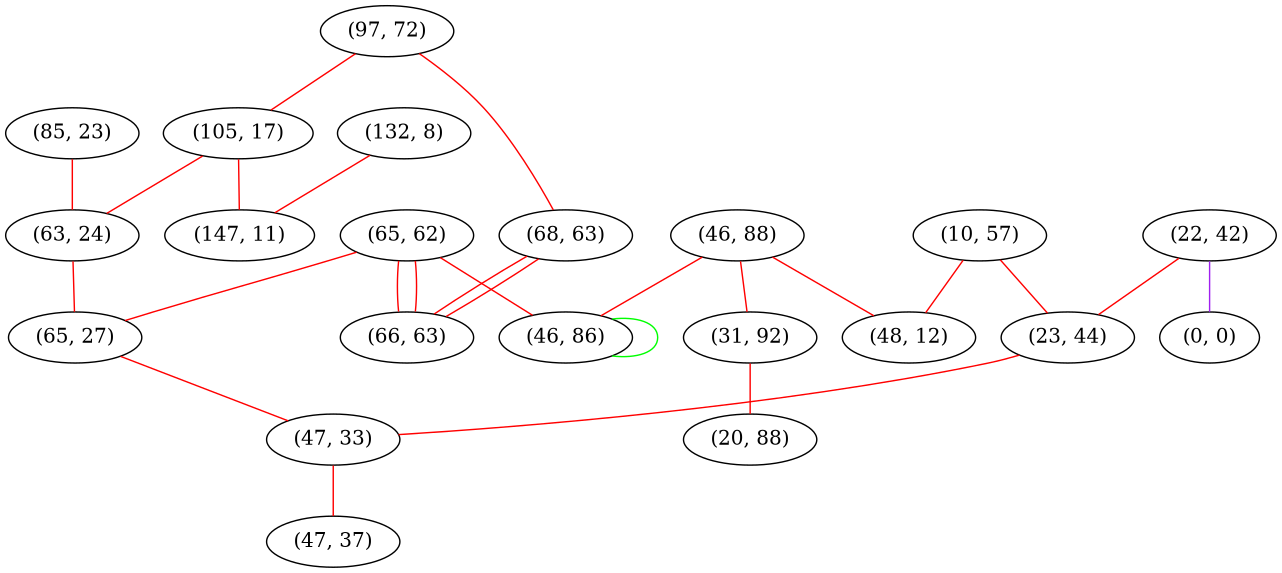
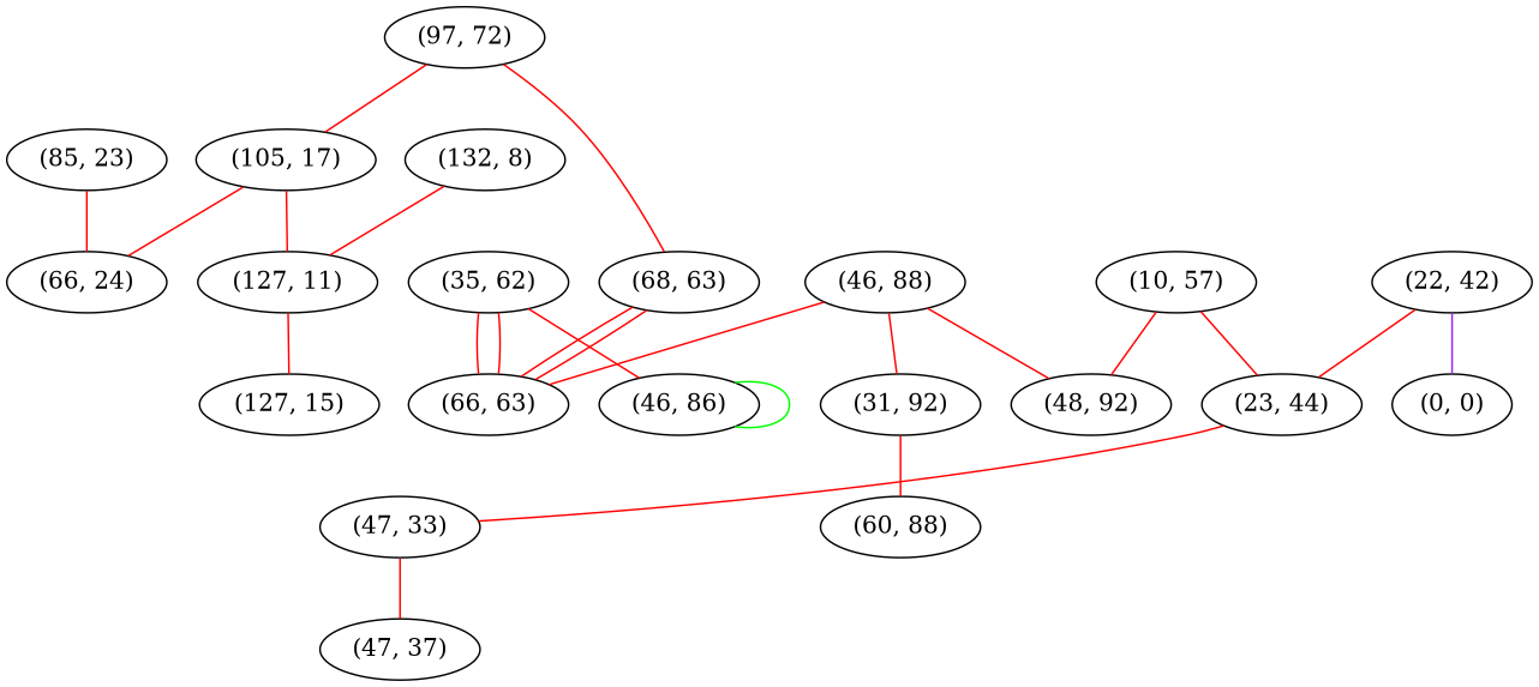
  graph {
    edge [color=red weight=1]
    n1 [label="(85, 23)"]
-   "(66, 24)" [label="(63, 24)"]
-   "(65, 27)"
+   "(66, 24)"
    "(132, 8)"
-   "(127, 11)" [label="(147, 11)"]
+   "(127, 11)"
+   "(127, 15)"
    "(10, 57)"
    "(23, 44)"
-   "(48, 92)" [label="(48, 12)"]
+   "(48, 92)"
    "(47, 33)"
    "(46, 88)"
    "(31, 92)"
    "(46, 86)"
-   "(20, 88)"
+   "(20, 88)" [label="(60, 88)"]
    "(97, 72)"
    "(105, 17)"
    "(68, 63)"
    "(66, 63)"
-   "(65, 62)"
+   "(65, 62)" [label="(35, 62)"]
    "(22, 42)"
    "(0, 0)"
    "(47, 37)"
    n1 -- "(66, 24)"
-   "(66, 24)" -- "(65, 27)"
-   "(65, 27)" -- "(47, 33)"
    "(132, 8)" -- "(127, 11)"
+   "(127, 11)" -- "(127, 15)"
    "(10, 57)" -- "(23, 44)"
    "(10, 57)" -- "(48, 92)"
    "(23, 44)" -- "(47, 33)"
    "(47, 33)" -- "(47, 37)"
    "(46, 88)" -- "(48, 92)"
    "(46, 88)" -- "(31, 92)"
-   "(46, 88)" -- "(46, 86)"
+   "(46, 88)" -- "(66, 63)"
    "(31, 92)" -- "(20, 88)"
    "(46, 86)" -- "(46, 86)" [color=green weight=2]
    "(97, 72)" -- "(105, 17)"
    "(97, 72)" -- "(68, 63)"
    "(105, 17)" -- "(66, 24)"
    "(105, 17)" -- "(127, 11)"
    "(68, 63)" -- "(66, 63)"
    "(68, 63)" -- "(66, 63)"
-   "(65, 62)" -- "(65, 27)"
    "(65, 62)" -- "(46, 86)"
    "(65, 62)" -- "(66, 63)"
    "(65, 62)" -- "(66, 63)"
    "(22, 42)" -- "(23, 44)"
    "(22, 42)" -- "(0, 0)" [color=purple weight=4]
  }
